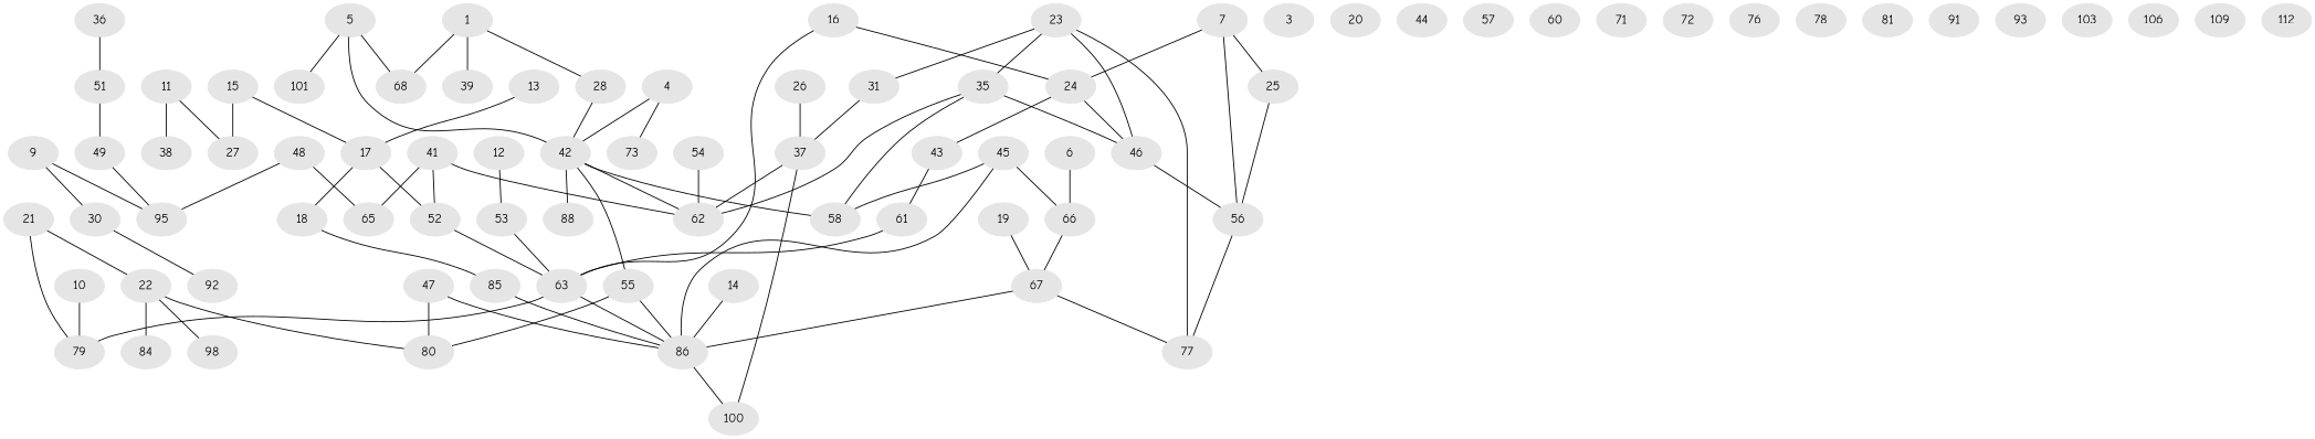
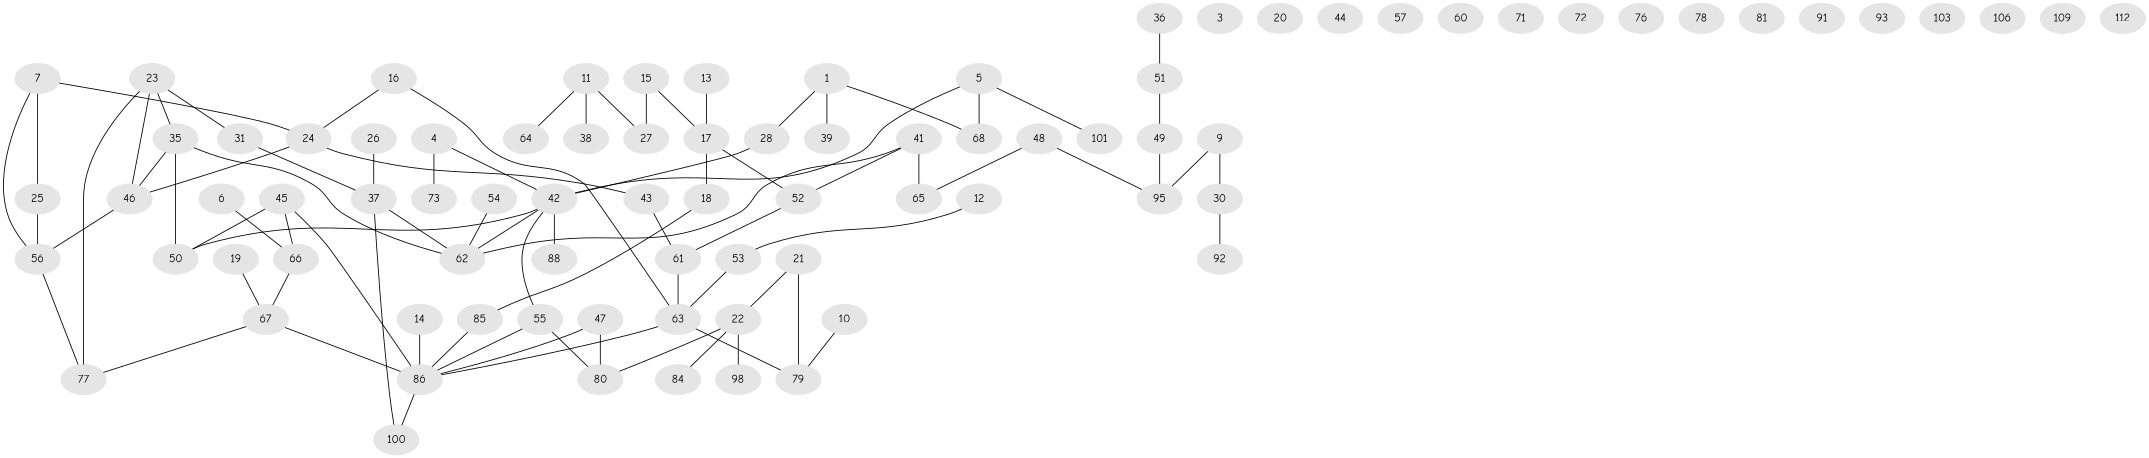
  graph {
    fontname="Comic Neue"
    node [color=gray90 fontname="Comic Neue" style=filled]
    edge [fontname="Comic Neue"]
    1 [super="+2"]
    28 [super="+120"]
    39
    68 [super="+113"]
    42 [super="+87"]
    49 [super="+83"]
    95 [super="+104"]
    3
-   50 [label=58]
+   50
    62 [super="+105"]
    55 [super="+94"]
    88
    4
    73
    5
    101
    6 [super="+34"]
    66
    23 [super="+32+33"]
    31 [super="+118+119"]
    35
    46 [super="+107"]
    77
    67 [super="+114"]
    7
    24
    25
    56 [super="+97"]
    43 [super="+69"]
    9
    30
    92
    10
    79
    11 [super="+89"]
    27 [super="+29"]
    38
+   64 [super="+75"]
    12
    53
    63 [super="+111"]
    13
    17
    18
    52 [super="+82+58"]
    86 [super="+99"]
    100
    14
    15
    16
    85
    61
    19
    20
    21
    22
    80
    84
    98
    37 [super="+40"]
    26
    36 [super="+90"]
    51
    41 [super="+59"]
    65 [super="+102"]
    44
    45
    47
    48 [super="+74"]
    54
    57 [super="+108"]
    60
    71 [super="+115"]
    72
    76
    78
    81
    91
    93
    103
    106
    109
    112
    1 -- 28
    1 -- 39
    1 -- 68
    28 -- 42
    42 -- 50
    42 -- 62
    42 -- 55
    42 -- 88
    49 -- 95
    55 -- 86
    55 -- 80
    4 -- 42
    4 -- 73
    5 -- 68
    5 -- 42
    5 -- 101
    6 -- 66
    66 -- 67
    23 -- 31
    23 -- 35
    23 -- 46
    23 -- 77
    31 -- 37
    35 -- 50
    35 -- 62
    35 -- 46
    46 -- 56
    67 -- 77
    67 -- 86
    7 -- 24
    7 -- 25
    7 -- 56
    24 -- 46
    24 -- 43
    25 -- 56
    56 -- 77
    43 -- 61
    9 -- 95
    9 -- 30
    30 -- 92
    10 -- 79
    11 -- 27
    11 -- 38
+   11 -- 64
    12 -- 53
    53 -- 63
    63 -- 79
    63 -- 86
    13 -- 17
    17 -- 18
    17 -- 52
    18 -- 85
-   52 -- 63
+   52 -- 61
    86 -- 100
    14 -- 86 [weight=2]
    15 -- 27
    15 -- 17
    16 -- 24
    16 -- 63
    85 -- 86
    61 -- 63
    19 -- 67
    21 -- 79
    21 -- 22
    22 -- 80
    22 -- 84
    22 -- 98
    37 -- 62
    37 -- 100
    26 -- 37
    36 -- 51
    51 -- 49
    41 -- 62
    41 -- 52
    41 -- 65
    45 -- 50
    45 -- 66
    45 -- 86
    47 -- 86
    47 -- 80
    48 -- 95
    48 -- 65
    54 -- 62
  }
